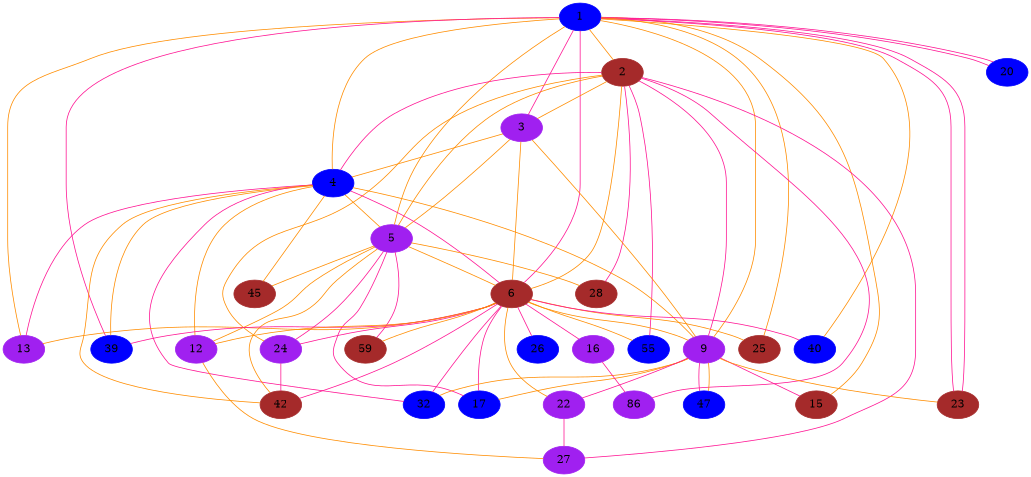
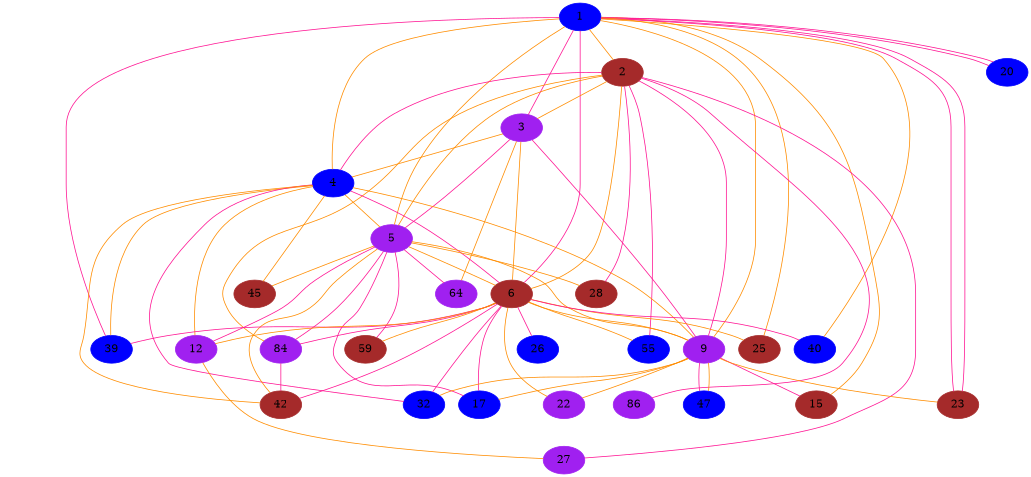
  graph {
    node [color=purple style=filled]
    edge [color=darkorange]
    1 [color=blue]
    2 [color=brown]
    3 [super="+51"]
    4 [color=blue super="+21+8"]
    5 [super="+33+35"]
    6 [color=brown super="+10+29+7+36+62+30+50+54"]
    9
-   13
    15 [color=brown]
    20 [color=blue]
    23 [color=brown super="+34"]
    25 [color=brown]
    39 [color=blue super="+48"]
    40 [color=blue]
-   24 [super="+60"]
+   24 [super="+60" label=84]
    27
    28 [color=brown super="+37"]
    n18 [label=86]
    55 [color=blue]
+   64
    12 [super="+19"]
    32 [color=blue]
    42 [color=brown super="+52+58"]
    45 [color=brown]
    17 [color=blue super="+56"]
    59 [color=brown]
-   16 [super="+49"]
    22
    26 [color=blue]
    47 [color=blue]
    1 -- 2
    1 -- 3 [color=deeppink]
    1 -- 4 [weight=2]
    1 -- 5 [weight=2]
    1 -- 6 [color=deeppink weight=4]
    1 -- 9
-   1 -- 13
    1 -- 15
    1 -- 20 [color=deeppink]
    1 -- 20 [color=deeppink]
    1 -- 23 [color=deeppink]
    1 -- 23 [color=deeppink]
    1 -- 25
    1 -- 39 [color=deeppink]
    1 -- 40
    2 -- 3
    2 -- 4 [color=deeppink weight=3]
    2 -- 5
    2 -- 6 [weight=3]
    2 -- 9 [color=deeppink]
    2 -- 24
    2 -- 27 [color=deeppink]
    2 -- 28 [color=deeppink weight=2]
    2 -- n18 [color=deeppink]
    2 -- 55 [color=deeppink]
    3 -- 4 [weight=3]
-   3 -- 5 [weight=2]
+   3 -- 5 [color=deeppink weight=2]
    3 -- 6 [weight=5]
-   3 -- 9
+   3 -- 9 [color=deeppink]
+   3 -- 64
    4 -- 5 [weight=3]
    4 -- 6 [color=deeppink weight=7]
    4 -- 9 [weight=3]
-   4 -- 13 [color=deeppink]
    4 -- 39
    4 -- 12 [weight=2]
    4 -- 32 [color=deeppink]
    4 -- 42
    4 -- 45
    5 -- 6 [weight=5]
+   5 -- 9
    5 -- 24 [color=deeppink]
    5 -- 28
-   5 -- 12
+   5 -- 64 [color=deeppink]
+   5 -- 12 [color=deeppink]
    5 -- 42
    5 -- 45
    5 -- 17 [color=deeppink]
    5 -- 59 [color=deeppink]
    6 -- 9 [weight=3]
-   6 -- 13
    6 -- 25
    6 -- 39 [color=deeppink]
    6 -- 40 [color=deeppink]
    6 -- 24 [color=deeppink]
    6 -- 55
    6 -- 12
    6 -- 32 [color=deeppink]
    6 -- 42 [color=deeppink weight=2]
    6 -- 17 [color=deeppink]
    6 -- 59
-   6 -- 16 [color=deeppink]
    6 -- 22
    6 -- 26 [color=deeppink weight=2]
    9 -- 15 [color=deeppink]
    9 -- 23
    9 -- 32
    9 -- 17
-   9 -- 22 [color=deeppink]
+   9 -- 22
    9 -- 47 [color=deeppink]
    9 -- 47
    24 -- 42 [color=deeppink]
    12 -- 27
-   16 -- n18 [color=deeppink]
-   22 -- 27 [color=deeppink]
  }
